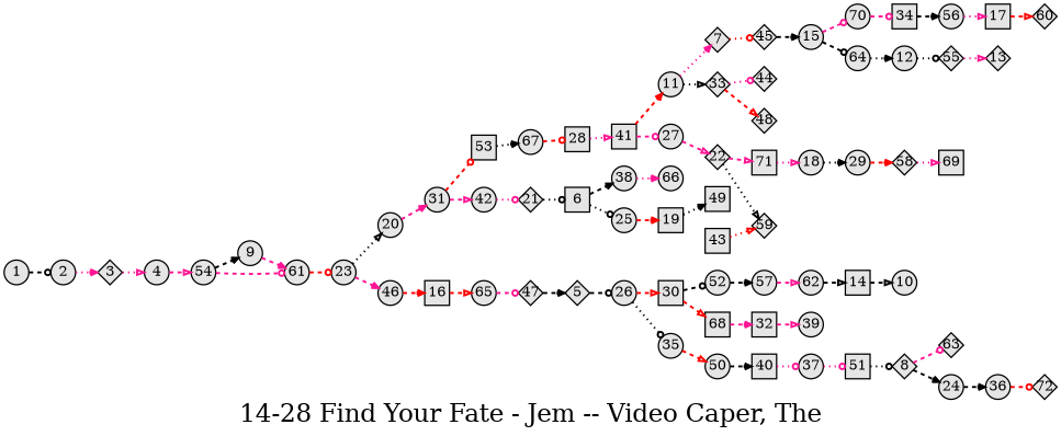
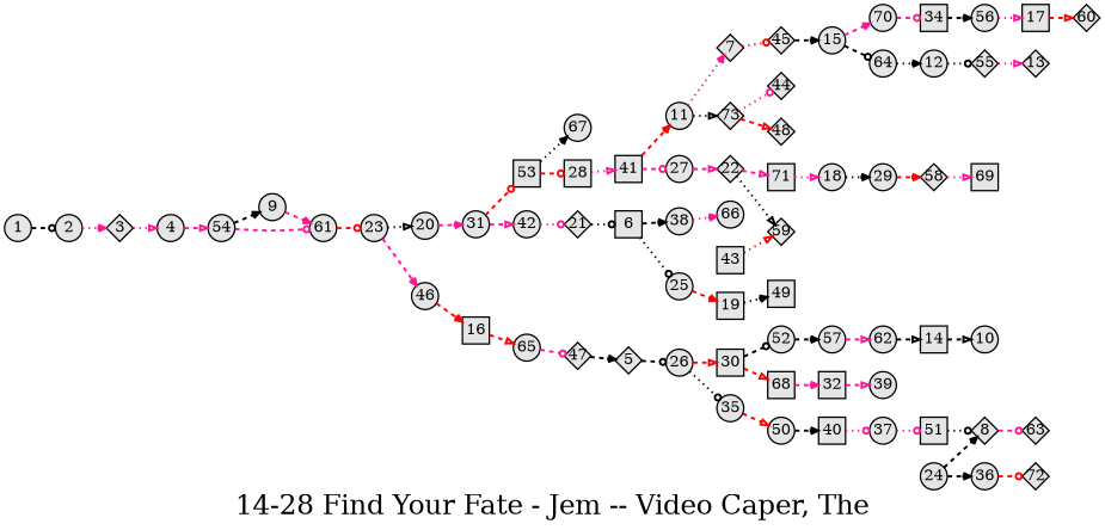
  digraph {
    fontsize=36
    label="14-28 Find Your Fate - Jem -- Video Caper, The"
    nodesep=0.35
    ordering=out
    rankdir=LR
    ranksep=0.45
    node [fillcolor=grey90 fixedsize=true fontsize=20 labelfloat=true margin="0,0" penwidth=2 regular=true shape=circle style=filled]
    edge [arrowhead=odot color=deeppink fontsize=12 labelfloat=true penwidth=3 style=dashed]
    1 [shape=ellipse]
    2
    3 [shape=diamond]
    4
    54
    9 [shape=ellipse]
    61 [shape=ellipse]
    23
    5 [shape=diamond]
    26
    30 [shape=box]
    35
    52
    68 [shape=box]
    50
    38 [shape=ellipse]
    6 [shape=box]
    25 [shape=ellipse]
    66 [shape=ellipse]
    19 [shape=box]
    49 [shape=box]
    7 [shape=diamond]
    45 [shape=diamond]
    15
    70 [shape=ellipse]
    64
    8 [shape=diamond]
    63 [shape=diamond]
    24 [shape=ellipse]
    36 [shape=ellipse]
    72 [shape=diamond]
    20 [shape=ellipse]
    46
    11
-   33 [shape=diamond]
+   33 [shape=diamond label=73]
    44 [shape=diamond]
    48 [shape=diamond]
    12
    55 [shape=diamond]
    13 [shape=diamond]
    10
    14 [shape=box]
    34 [shape=box]
    56 [shape=ellipse]
    65
    16 [shape=box]
    47 [shape=diamond]
    60 [shape=diamond]
    17 [shape=box]
    18
    29 [shape=ellipse]
    58 [shape=diamond]
    69 [shape=box]
    31 [shape=ellipse]
    53 [shape=box]
    42 [shape=ellipse]
    67
    21 [shape=diamond]
    22 [shape=diamond]
    71 [shape=box]
    59 [shape=diamond]
    57 [shape=ellipse]
    32 [shape=box]
    40 [shape=box]
    27
    28 [shape=box]
    41 [shape=box]
    62 [shape=ellipse]
    39 [shape=ellipse]
    37
    51 [shape=box]
    43 [shape=box]
    1 -> 2 [color=black]
    2 -> 3 [arrowhead=vee style=dotted]
    3 -> 4 [arrowhead=onormal style=dotted]
    4 -> 54 [arrowhead=onormal]
    54 -> 9 [arrowhead=vee color=black]
    54 -> 61
    9 -> 61 [arrowhead=vee]
    61 -> 23 [color=red]
    23 -> 20 [arrowhead=onormal color=black style=dotted]
    23 -> 46 [arrowhead=vee]
    5 -> 26 [color=black]
    26 -> 30 [arrowhead=onormal color=red]
    26 -> 35 [color=black style=dotted]
    30 -> 52 [color=black]
    30 -> 68 [arrowhead=onormal color=red]
    35 -> 50 [arrowhead=onormal color=red]
    52 -> 57 [arrowhead=vee color=black]
    68 -> 32 [arrowhead=vee]
    50 -> 40 [arrowhead=vee color=black]
    38 -> 66 [arrowhead=vee style=dotted]
    6 -> 38 [arrowhead=vee color=black]
    6 -> 25 [color=black style=dotted]
    25 -> 19 [arrowhead=vee color=red]
    19 -> 49 [arrowhead=vee color=black style=dotted]
    7 -> 45 [color=red style=dotted]
    45 -> 15 [arrowhead=vee color=black]
-   15 -> 70
+   15 -> 70 [arrowhead=vee]
    15 -> 64 [color=black]
    70 -> 34
    64 -> 12 [arrowhead=vee color=black style=dotted]
    8 -> 63
-   8 -> 24 [arrowhead=vee color=black]
+   24 -> 8 [arrowhead=vee color=black]
    24 -> 36 [arrowhead=vee color=black]
    36 -> 72 [color=red]
    20 -> 31 [arrowhead=vee]
    46 -> 16 [arrowhead=vee color=red]
    11 -> 7 [arrowhead=vee style=dotted]
    11 -> 33 [arrowhead=onormal color=black style=dotted]
    33 -> 44 [style=dotted]
    33 -> 48 [arrowhead=onormal color=red]
    12 -> 55 [color=black style=dotted]
    55 -> 13 [arrowhead=onormal style=dotted]
    14 -> 10 [arrowhead=onormal color=black]
    34 -> 56 [arrowhead=vee color=black]
    56 -> 17 [arrowhead=onormal style=dotted]
    65 -> 47
    16 -> 65 [arrowhead=onormal color=red]
    47 -> 5 [arrowhead=vee color=black]
    17 -> 60 [arrowhead=onormal color=red]
    18 -> 29 [arrowhead=vee color=black style=dotted]
    29 -> 58 [arrowhead=vee color=red]
    58 -> 69 [arrowhead=onormal style=dotted]
    31 -> 53 [color=red]
    31 -> 42 [arrowhead=onormal]
    53 -> 67 [arrowhead=vee color=black style=dotted]
    42 -> 21 [style=dotted]
-   67 -> 28 [color=red]
+   53 -> 28 [color=red]
    21 -> 6 [color=black style=dotted]
    22 -> 71 [arrowhead=onormal]
    22 -> 59 [arrowhead=onormal color=black style=dotted]
    71 -> 18 [arrowhead=onormal style=dotted]
    57 -> 62 [arrowhead=onormal]
    32 -> 39 [arrowhead=onormal]
    40 -> 37 [style=dotted]
    27 -> 22 [arrowhead=onormal]
    28 -> 41 [arrowhead=onormal style=dotted]
    41 -> 11 [arrowhead=vee color=red]
    41 -> 27
    62 -> 14 [arrowhead=onormal color=black]
    37 -> 51 [style=dotted]
    51 -> 8 [color=black style=dotted]
    43 -> 59 [arrowhead=onormal color=red style=dotted]
  }
